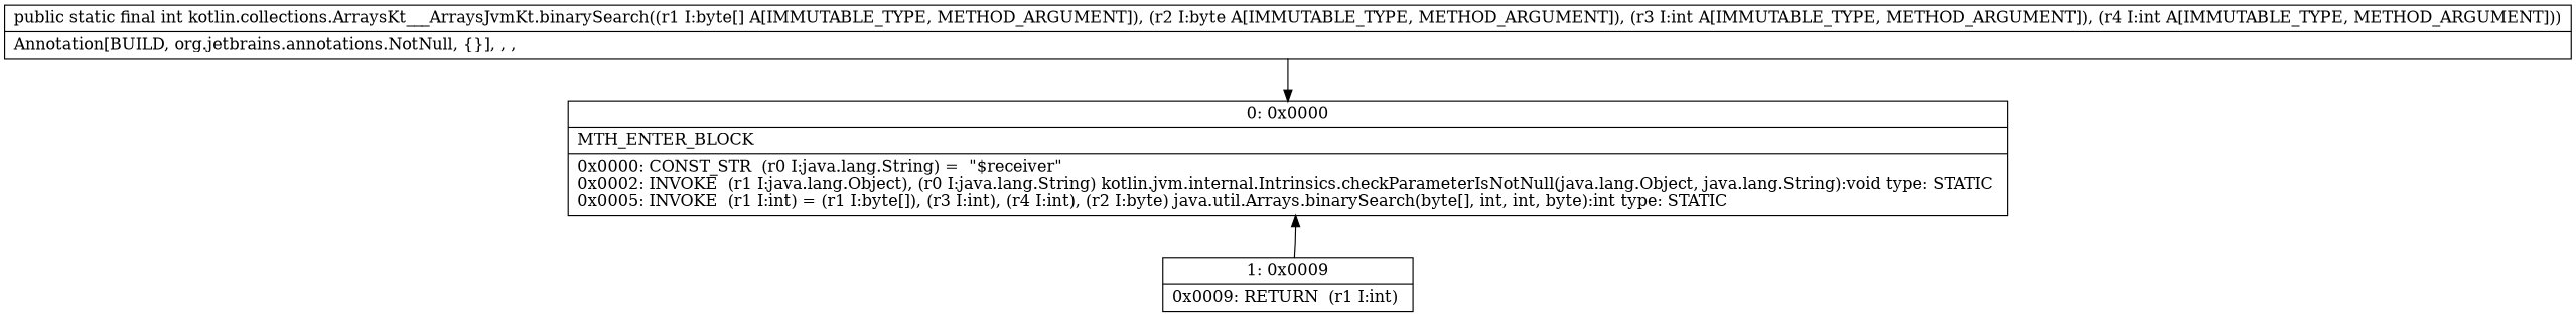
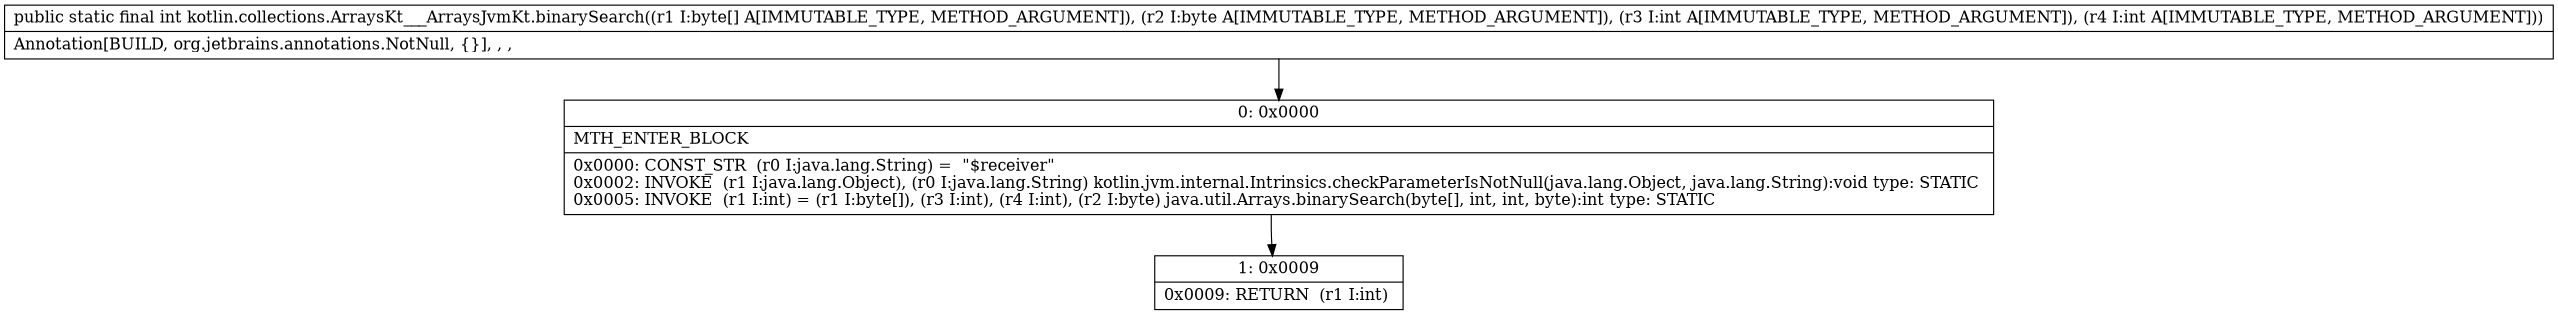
  digraph {
    node [shape=record]
    n1 [label="{0\:\ 0x0000|MTH_ENTER_BLOCK\l|0x0000: CONST_STR  (r0 I:java.lang.String) =  \"$receiver\" \l0x0002: INVOKE  (r1 I:java.lang.Object), (r0 I:java.lang.String) kotlin.jvm.internal.Intrinsics.checkParameterIsNotNull(java.lang.Object, java.lang.String):void type: STATIC \l0x0005: INVOKE  (r1 I:int) = (r1 I:byte[]), (r3 I:int), (r4 I:int), (r2 I:byte) java.util.Arrays.binarySearch(byte[], int, int, byte):int type: STATIC \l}"]
    n2 [label="{1\:\ 0x0009|0x0009: RETURN  (r1 I:int) \l}"]
    n3 [label="{public static final int kotlin.collections.ArraysKt___ArraysJvmKt.binarySearch((r1 I:byte[] A[IMMUTABLE_TYPE, METHOD_ARGUMENT]), (r2 I:byte A[IMMUTABLE_TYPE, METHOD_ARGUMENT]), (r3 I:int A[IMMUTABLE_TYPE, METHOD_ARGUMENT]), (r4 I:int A[IMMUTABLE_TYPE, METHOD_ARGUMENT]))  | Annotation[BUILD, org.jetbrains.annotations.NotNull, \{\}], , , \l}"]
-   n2 -> n1
+   n1 -> n2
    n3 -> n1
  }
